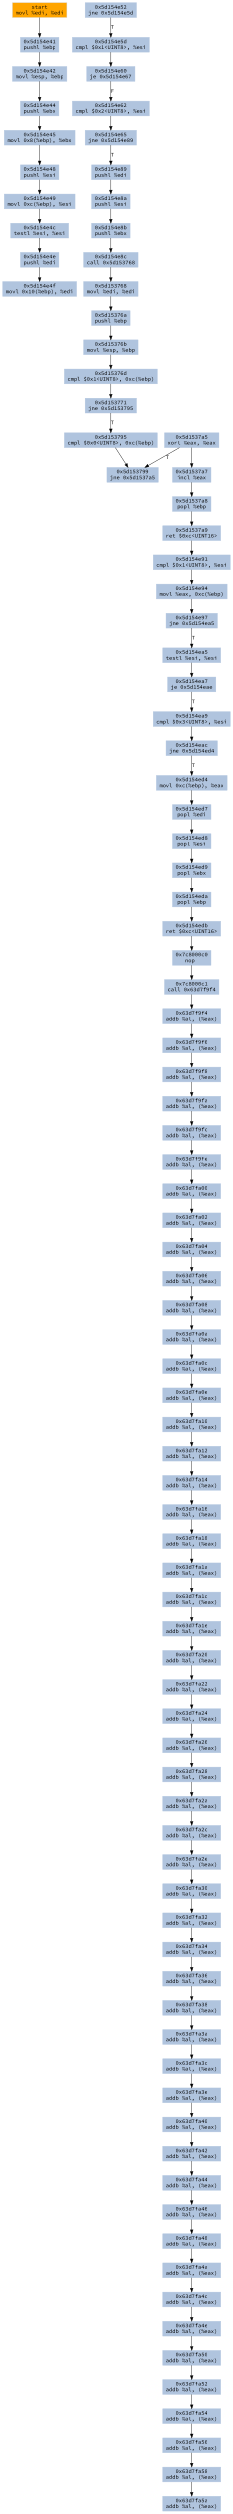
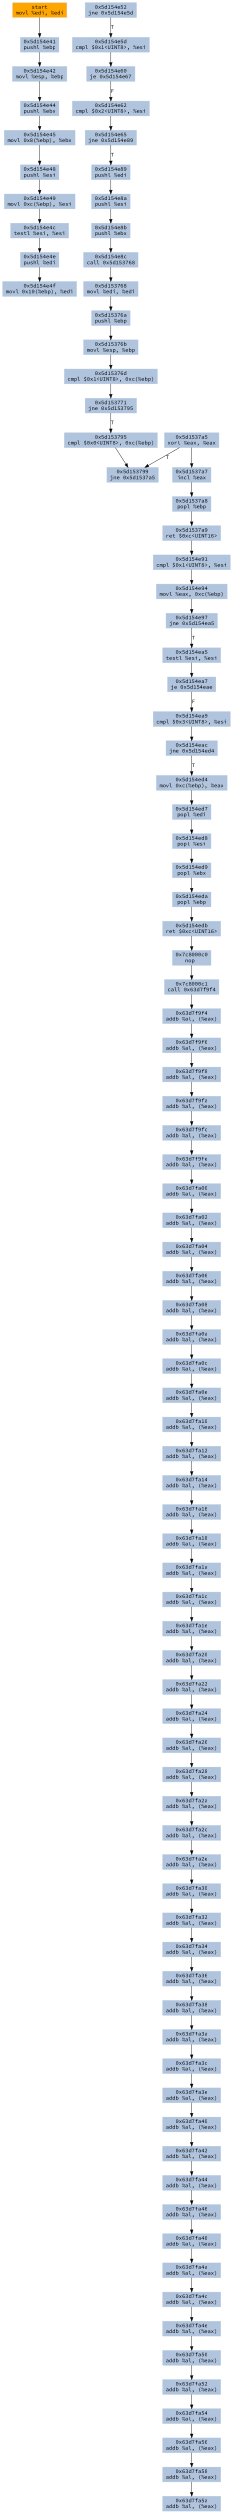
  digraph {
    fontname="Source Code Pro"
    node [color=lightsteelblue fillcolor=lightsteelblue fontname="Source Code Pro" shape=rectangle style=filled]
    edge [color="#000000" fontname="Source Code Pro"]
    n1 [color=lightgrey fillcolor=orange label="start\nmovl %edi, %edi"]
    n2 [label="0x5d154e41\npushl %ebp"]
    n3 [label="0x5d154e42\nmovl %esp, %ebp"]
    n4 [label="0x5d154e44\npushl %ebx"]
    n5 [label="0x5d154e45\nmovl 0x8(%ebp), %ebx"]
    n6 [label="0x5d154e48\npushl %esi"]
    n7 [label="0x5d154e49\nmovl 0xc(%ebp), %esi"]
    n8 [label="0x5d154e4c\ntestl %esi, %esi"]
    n9 [label="0x5d154e4e\npushl %edi"]
    n10 [label="0x5d154e4f\nmovl 0x10(%ebp), %edi"]
    n11 [label="0x5d154e52\njne 0x5d154e5d"]
    n12 [label="0x5d154e5d\ncmpl $0x1<UINT8>, %esi"]
    n13 [label="0x5d154e60\nje 0x5d154e67"]
    n14 [label="0x5d154e62\ncmpl $0x2<UINT8>, %esi"]
    n15 [label="0x5d154e65\njne 0x5d154e89"]
    n16 [label="0x5d154e89\npushl %edi"]
    n17 [label="0x5d154e8a\npushl %esi"]
    n18 [label="0x5d154e8b\npushl %ebx"]
    n19 [label="0x5d154e8c\ncall 0x5d153768"]
    n20 [label="0x5d153768\nmovl %edi, %edi"]
    n21 [label="0x5d15376a\npushl %ebp"]
    n22 [label="0x5d15376b\nmovl %esp, %ebp"]
    n23 [label="0x5d15376d\ncmpl $0x1<UINT8>, 0xc(%ebp)"]
    n24 [label="0x5d153771\njne 0x5d153795"]
    n25 [label="0x5d153795\ncmpl $0x0<UINT8>, 0xc(%ebp)"]
    n26 [label="0x5d153799\njne 0x5d1537a5"]
    n27 [label="0x5d1537a5\nxorl %eax, %eax"]
    n28 [label="0x5d1537a7\nincl %eax"]
    n29 [label="0x5d1537a8\npopl %ebp"]
    n30 [label="0x5d1537a9\nret $0xc<UINT16>"]
    n31 [label="0x5d154e91\ncmpl $0x1<UINT8>, %esi"]
    n32 [label="0x5d154e94\nmovl %eax, 0xc(%ebp)"]
    n33 [label="0x5d154e97\njne 0x5d154ea5"]
    n34 [label="0x5d154ea5\ntestl %esi, %esi"]
    n35 [label="0x5d154ea7\nje 0x5d154eae"]
    n36 [label="0x5d154ea9\ncmpl $0x3<UINT8>, %esi"]
    n37 [label="0x5d154eac\njne 0x5d154ed4"]
    n38 [label="0x5d154ed4\nmovl 0xc(%ebp), %eax"]
    n39 [label="0x5d154ed7\npopl %edi"]
    n40 [label="0x5d154ed8\npopl %esi"]
    n41 [label="0x5d154ed9\npopl %ebx"]
    n42 [label="0x5d154eda\npopl %ebp"]
    n43 [label="0x5d154edb\nret $0xc<UINT16>"]
    n44 [label="0x7c8000c0\nnop "]
    n45 [label="0x7c8000c1\ncall 0x63d7f9f4"]
    n46 [label="0x63d7f9f4\naddb %al, (%eax)"]
    n47 [label="0x63d7f9f6\naddb %al, (%eax)"]
    n48 [label="0x63d7f9f8\naddb %al, (%eax)"]
    n49 [label="0x63d7f9fa\naddb %al, (%eax)"]
    n50 [label="0x63d7f9fc\naddb %al, (%eax)"]
    n51 [label="0x63d7f9fe\naddb %al, (%eax)"]
    n52 [label="0x63d7fa00\naddb %al, (%eax)"]
    n53 [label="0x63d7fa02\naddb %al, (%eax)"]
    n54 [label="0x63d7fa04\naddb %al, (%eax)"]
    n55 [label="0x63d7fa06\naddb %al, (%eax)"]
    n56 [label="0x63d7fa08\naddb %al, (%eax)"]
    n57 [label="0x63d7fa0a\naddb %al, (%eax)"]
    n58 [label="0x63d7fa0c\naddb %al, (%eax)"]
    n59 [label="0x63d7fa0e\naddb %al, (%eax)"]
    n60 [label="0x63d7fa10\naddb %al, (%eax)"]
    n61 [label="0x63d7fa12\naddb %al, (%eax)"]
    n62 [label="0x63d7fa14\naddb %al, (%eax)"]
    n63 [label="0x63d7fa16\naddb %al, (%eax)"]
    n64 [label="0x63d7fa18\naddb %al, (%eax)"]
    n65 [label="0x63d7fa1a\naddb %al, (%eax)"]
    n66 [label="0x63d7fa1c\naddb %al, (%eax)"]
    n67 [label="0x63d7fa1e\naddb %al, (%eax)"]
    n68 [label="0x63d7fa20\naddb %al, (%eax)"]
    n69 [label="0x63d7fa22\naddb %al, (%eax)"]
    n70 [label="0x63d7fa24\naddb %al, (%eax)"]
    n71 [label="0x63d7fa26\naddb %al, (%eax)"]
    n72 [label="0x63d7fa28\naddb %al, (%eax)"]
    n73 [label="0x63d7fa2a\naddb %al, (%eax)"]
    n74 [label="0x63d7fa2c\naddb %al, (%eax)"]
    n75 [label="0x63d7fa2e\naddb %al, (%eax)"]
    n76 [label="0x63d7fa30\naddb %al, (%eax)"]
    n77 [label="0x63d7fa32\naddb %al, (%eax)"]
    n78 [label="0x63d7fa34\naddb %al, (%eax)"]
    n79 [label="0x63d7fa36\naddb %al, (%eax)"]
    n80 [label="0x63d7fa38\naddb %al, (%eax)"]
    n81 [label="0x63d7fa3a\naddb %al, (%eax)"]
    n82 [label="0x63d7fa3c\naddb %al, (%eax)"]
    n83 [label="0x63d7fa3e\naddb %al, (%eax)"]
    n84 [label="0x63d7fa40\naddb %al, (%eax)"]
    n85 [label="0x63d7fa42\naddb %al, (%eax)"]
    n86 [label="0x63d7fa44\naddb %al, (%eax)"]
    n87 [label="0x63d7fa46\naddb %al, (%eax)"]
    n88 [label="0x63d7fa48\naddb %al, (%eax)"]
    n89 [label="0x63d7fa4a\naddb %al, (%eax)"]
    n90 [label="0x63d7fa4c\naddb %al, (%eax)"]
    n91 [label="0x63d7fa4e\naddb %al, (%eax)"]
    n92 [label="0x63d7fa50\naddb %al, (%eax)"]
    n93 [label="0x63d7fa52\naddb %al, (%eax)"]
    n94 [label="0x63d7fa54\naddb %al, (%eax)"]
    n95 [label="0x63d7fa56\naddb %al, (%eax)"]
    n96 [label="0x63d7fa58\naddb %al, (%eax)"]
    n97 [label="0x63d7fa5a\naddb %al, (%eax)"]
    n1 -> n2
    n2 -> n3
    n3 -> n4
    n4 -> n5
    n5 -> n6
    n6 -> n7
    n7 -> n8
    n8 -> n9
    n9 -> n10
    n11 -> n12 [label=T]
    n12 -> n13
    n13 -> n14 [label=F]
    n14 -> n15
    n15 -> n16 [label=T]
    n16 -> n17
    n17 -> n18
    n18 -> n19
    n19 -> n20
    n20 -> n21
    n21 -> n22
    n22 -> n23
    n23 -> n24
    n24 -> n25 [label=T]
    n25 -> n26
    n27 -> n26 [label=T]
    n27 -> n28
    n28 -> n29
    n29 -> n30
    n30 -> n31
    n31 -> n32
    n32 -> n33
    n33 -> n34 [label=T]
    n34 -> n35
-   n35 -> n36 [label=T]
+   n35 -> n36 [label=F]
    n36 -> n37
    n37 -> n38 [label=T]
    n38 -> n39
    n39 -> n40
    n40 -> n41
    n41 -> n42
    n42 -> n43
    n43 -> n44
    n44 -> n45
    n45 -> n46
    n46 -> n47
    n47 -> n48
    n48 -> n49
    n49 -> n50
    n50 -> n51
    n51 -> n52
    n52 -> n53
    n53 -> n54
    n54 -> n55
    n55 -> n56
    n56 -> n57
    n57 -> n58
    n58 -> n59
    n59 -> n60
    n60 -> n61
    n61 -> n62
    n62 -> n63
    n63 -> n64
    n64 -> n65
    n65 -> n66
    n66 -> n67
    n67 -> n68
    n68 -> n69
    n69 -> n70
    n70 -> n71
    n71 -> n72
    n72 -> n73
    n73 -> n74
    n74 -> n75
    n75 -> n76
    n76 -> n77
    n77 -> n78
    n78 -> n79
    n79 -> n80
    n80 -> n81
    n81 -> n82
    n82 -> n83
    n83 -> n84
    n84 -> n85
    n85 -> n86
    n86 -> n87
    n87 -> n88
    n88 -> n89
    n89 -> n90
    n90 -> n91
    n91 -> n92
    n92 -> n93
    n93 -> n94
    n94 -> n95
    n95 -> n96
    n96 -> n97
  }
